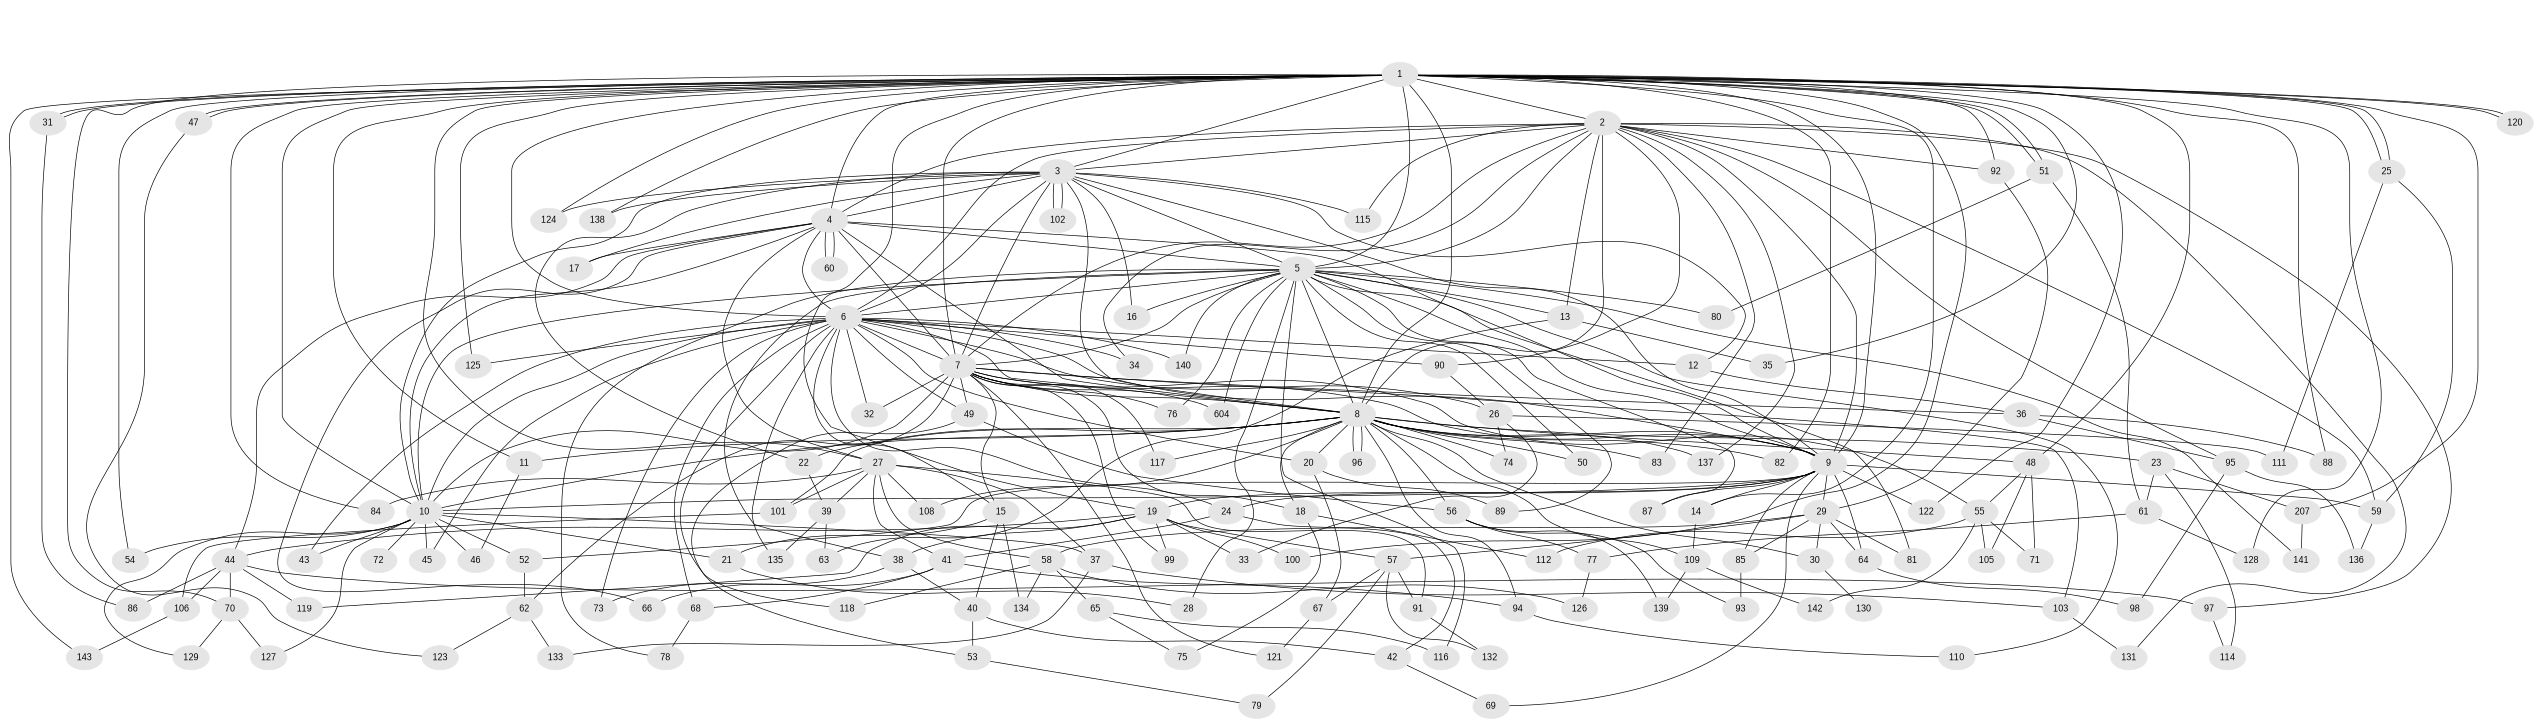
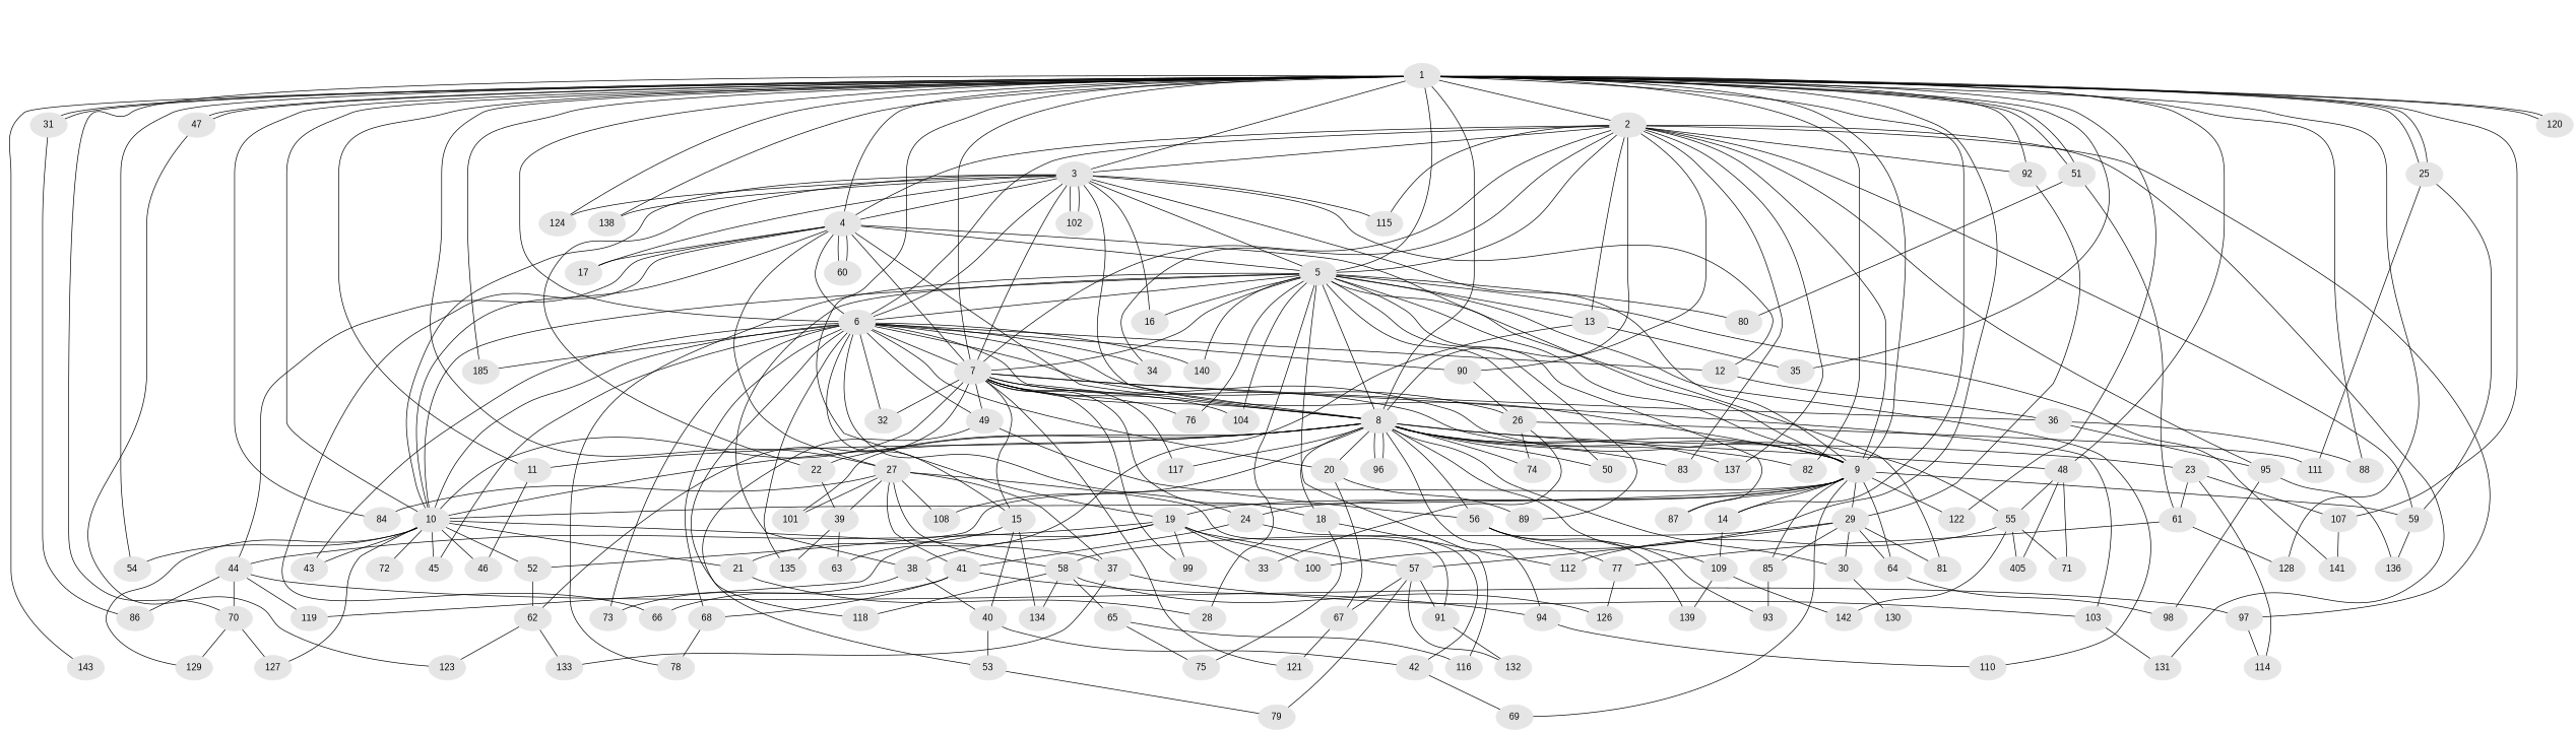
  graph {
    fontname="Liberation Sans"
    node [color=gray90 fontname="Liberation Sans" style=filled]
    edge [fontname="Liberation Sans"]
    1
    2
    3
    4
    5
    6
    7
    8
    9
    10
    11
    14
    19
    25
    27
    31
    35
    47
    48
    51
    54
    70
    82
    84
    88
    92
    100
-   107 [label=207]
+   107
    120
    122
    124
-   125
+   125 [label=185]
    128
    138
    143
    13
    34
    59
    83
    90
    95
    97
    115
    131
    137
    12
    16
    17
    22
    102
    44
    60
    66
    28
    38
    50
    76
    78
    80
    81
    87
    89
-   104 [label=604]
+   104
    110
    116
    140
    141
    26
    15
    20
    24
    32
    43
    45
    49
    68
    73
    118
    135
    18
    36
    55
    62
    99
    103
    117
    121
    23
    30
    56
    74
    94
    96
    101
    108
    109
    29
    52
    64
    69
    85
    21
    37
    46
    72
    127
    129
    33
    57
    119
    111
    39
    41
    58
    91
    86
    123
    71
-   105
+   105 [label=405]
    61
    63
    136
    65
    75
    98
    114
-   106
    40
    134
    67
    42
    53
    112
    142
    133
    130
    77
    93
    139
    79
    132
    126
    1 -- 2
    1 -- 3
    1 -- 4
    1 -- 5
    1 -- 6
    1 -- 7
    1 -- 8
    1 -- 9
    1 -- 10
    1 -- 11
    1 -- 14
    1 -- 19
    1 -- 25
    1 -- 25
    1 -- 27
    1 -- 31
    1 -- 31
    1 -- 35
    1 -- 47
    1 -- 47
    1 -- 48
    1 -- 51
    1 -- 51
    1 -- 54
    1 -- 70
    1 -- 82
    1 -- 84
    1 -- 88
    1 -- 92
    1 -- 100
    1 -- 107
    1 -- 120
    1 -- 120
    1 -- 122
    1 -- 124
    1 -- 125
    1 -- 128
    1 -- 138
    1 -- 143
    2 -- 3
    2 -- 4
    2 -- 5
    2 -- 6
    2 -- 7
    2 -- 8
    2 -- 9
    2 -- 92
    2 -- 13
    2 -- 34
    2 -- 59
    2 -- 83
    2 -- 90
    2 -- 95
    2 -- 97
    2 -- 115
    2 -- 131
    2 -- 137
    3 -- 4
    3 -- 5
    3 -- 6
    3 -- 7
    3 -- 8
    3 -- 9
    3 -- 10
    3 -- 124
    3 -- 138
    3 -- 115
    3 -- 12
    3 -- 16
    3 -- 17
    3 -- 22
    3 -- 102
    3 -- 102
    4 -- 5
    4 -- 6
    4 -- 7
    4 -- 8
    4 -- 9
    4 -- 10
    4 -- 27
    4 -- 17
    4 -- 44
    4 -- 60
    4 -- 60
    4 -- 66
    5 -- 6
    5 -- 7
    5 -- 8
    5 -- 9
    5 -- 10
    5 -- 13
    5 -- 16
    5 -- 28
    5 -- 38
    5 -- 50
    5 -- 76
    5 -- 78
    5 -- 80
    5 -- 81
    5 -- 87
    5 -- 89
    5 -- 104
    5 -- 110
    5 -- 116
    5 -- 140
    5 -- 141
    6 -- 7
    6 -- 8
    6 -- 9
    6 -- 10
    6 -- 125
    6 -- 34
    6 -- 90
    6 -- 12
    6 -- 140
    6 -- 26
    6 -- 15
    6 -- 20
    6 -- 24
    6 -- 32
    6 -- 43
    6 -- 45
    6 -- 49
    6 -- 68
    6 -- 73
    6 -- 118
    6 -- 135
    7 -- 8
    7 -- 9
    7 -- 10
    7 -- 76
    7 -- 104
    7 -- 15
    7 -- 32
    7 -- 49
    7 -- 18
    7 -- 36
    7 -- 55
    7 -- 62
    7 -- 99
    7 -- 103
    7 -- 117
    7 -- 121
    8 -- 9
    8 -- 10
    8 -- 11
    8 -- 48
    8 -- 82
    8 -- 83
    8 -- 137
    8 -- 22
    8 -- 50
    8 -- 20
    8 -- 18
    8 -- 117
    8 -- 23
    8 -- 30
    8 -- 56
    8 -- 74
    8 -- 94
    8 -- 96
    8 -- 96
    8 -- 101
    8 -- 108
    8 -- 109
    9 -- 10
    9 -- 14
    9 -- 19
    9 -- 122
    9 -- 59
    9 -- 87
    9 -- 24
    9 -- 29
    9 -- 52
    9 -- 64
    9 -- 69
    9 -- 85
    10 -- 54
    10 -- 43
    10 -- 45
    10 -- 52
    10 -- 21
    10 -- 37
    10 -- 46
    10 -- 72
    10 -- 127
    10 -- 129
    11 -- 46
    14 -- 109
    19 -- 100
    19 -- 44
    19 -- 38
    19 -- 99
    19 -- 33
    19 -- 57
    19 -- 119
    25 -- 59
    25 -- 111
    27 -- 84
    27 -- 101
    27 -- 108
    27 -- 37
    27 -- 39
    27 -- 41
    27 -- 58
    27 -- 91
    31 -- 86
    47 -- 123
    48 -- 55
    48 -- 71
    48 -- 105
    51 -- 80
    51 -- 61
    70 -- 127
    70 -- 129
    92 -- 29
    107 -- 141
    13 -- 35
    13 -- 63
    59 -- 136
    90 -- 26
    95 -- 136
    95 -- 98
    97 -- 114
    12 -- 36
    22 -- 39
    44 -- 70
    44 -- 97
    44 -- 119
    44 -- 86
-   44 -- 106
    38 -- 73
    38 -- 40
    26 -- 74
    26 -- 33
    26 -- 111
    15 -- 21
    15 -- 40
    15 -- 134
    20 -- 89
    20 -- 67
    24 -- 41
    24 -- 42
    49 -- 56
    49 -- 53
    68 -- 78
    18 -- 75
    18 -- 112
    36 -- 88
    36 -- 95
    55 -- 71
    55 -- 105
    55 -- 112
    55 -- 142
    62 -- 123
    62 -- 133
    103 -- 131
    23 -- 107
    23 -- 61
    23 -- 114
    30 -- 130
    56 -- 77
    56 -- 93
    56 -- 139
    94 -- 110
-   101 -- 106
    109 -- 142
    109 -- 139
    29 -- 81
    29 -- 30
    29 -- 64
    29 -- 85
    29 -- 57
    29 -- 58
    52 -- 62
    64 -- 98
    85 -- 93
    21 -- 28
    37 -- 103
    37 -- 133
    57 -- 91
    57 -- 67
    57 -- 79
    57 -- 132
    39 -- 135
    39 -- 63
    41 -- 66
    41 -- 68
    41 -- 94
    58 -- 118
    58 -- 65
    58 -- 134
    58 -- 126
    91 -- 132
    61 -- 128
    61 -- 77
    65 -- 116
    65 -- 75
-   106 -- 143
    40 -- 42
    40 -- 53
    67 -- 121
    42 -- 69
    53 -- 79
    77 -- 126
  }
